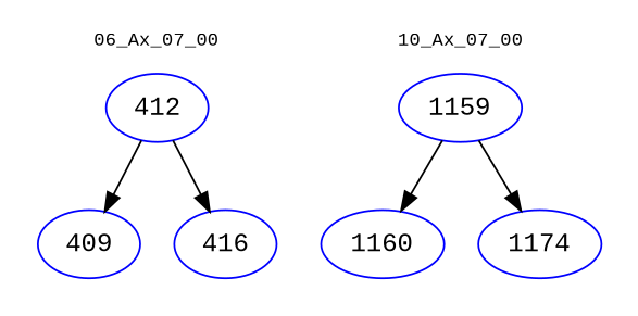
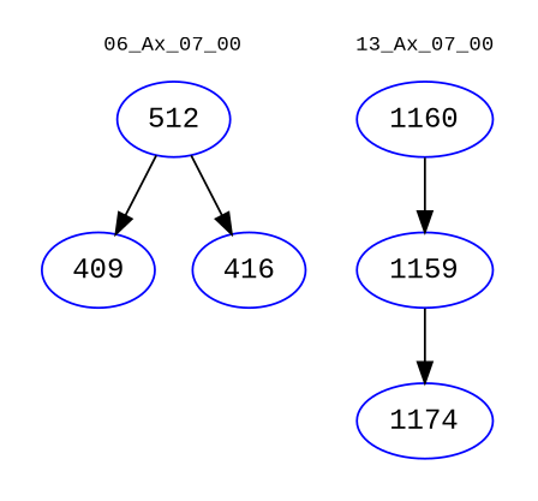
  digraph {
    fontname="Liberation Mono"
    node [color=blue fontname="Liberation Mono"]
    edge [color=black fontname="Liberation Mono"]
-   n1 [label=412]
+   n1 [label=512]
    n2 [label=409]
    n3 [label=416]
    n4 [label=1160]
    n5 [label=1159]
    n6 [label=1174]
    subgraph cluster_1 {
      color=white
      fontsize=10
      label="06_Ax_07_00"
      n1
      n2
      n3
    }
    subgraph cluster_2 {
      color=white
      fontsize=10
-     label="10_Ax_07_00"
+     label="13_Ax_07_00"
      n4
      n5
      n6
    }
    n1 -> n2
    n1 -> n3
-   n5 -> n4
+   n4 -> n5
    n5 -> n6
  }
